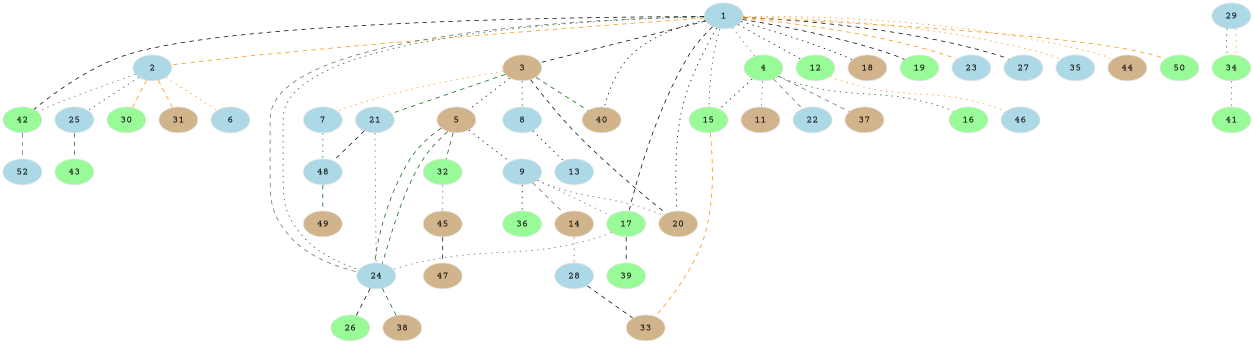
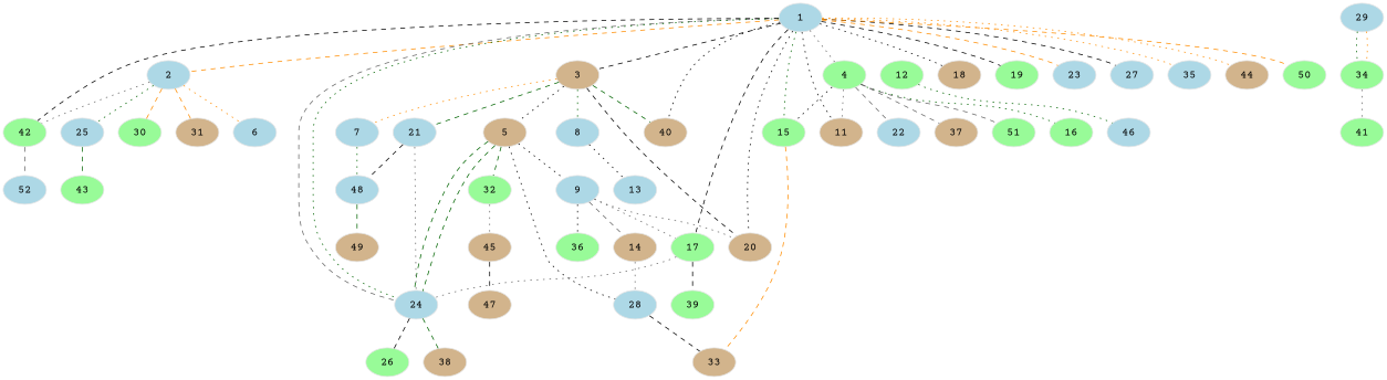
  graph {
    fontname="Courier Prime"
    node [color=gray90 fillcolor=lightblue fontname="Courier Prime" style=filled]
    edge [color=black fontname="Courier Prime" style=dotted]
    1
    2
    3 [fillcolor=tan]
    4 [fillcolor=palegreen]
    12 [fillcolor=palegreen]
    15 [fillcolor=palegreen]
    17 [fillcolor=palegreen]
    18 [fillcolor=tan]
    19 [fillcolor=palegreen]
    20 [fillcolor=tan]
    23
    24
    27
    35
    40 [fillcolor=tan]
    42 [fillcolor=palegreen]
    44 [fillcolor=tan]
    50 [fillcolor=palegreen]
    6
    25
    30 [fillcolor=palegreen]
    31 [fillcolor=tan]
    5 [fillcolor=tan]
    7
    8
    21
    11 [fillcolor=tan]
    16 [fillcolor=palegreen]
    22
    37 [fillcolor=tan]
+   51 [fillcolor=palegreen]
    46
    33 [fillcolor=tan]
    39 [fillcolor=palegreen]
    26 [fillcolor=palegreen]
    38 [fillcolor=tan]
    52
    43 [fillcolor=palegreen]
    9
    28
    32 [fillcolor=palegreen]
    48
    13
    14 [fillcolor=tan]
    36 [fillcolor=palegreen]
    45 [fillcolor=tan]
    49 [fillcolor=tan]
    34 [fillcolor=palegreen]
    29
    41 [fillcolor=palegreen]
    47 [fillcolor=tan]
    1 -- 2 [color=darkorange style=dashed]
    1 -- 3 [style=dashed]
    1 -- 4 [color=gray40]
-   1 -- 12
+   1 -- 11
    1 -- 15 [color=darkgreen]
    1 -- 17 [style=dashed]
    1 -- 18
    1 -- 19 [style=dashed]
    1 -- 20
    1 -- 23 [color=darkorange style=dashed]
    1 -- 24 [color=gray40 style=dashed]
    1 -- 24 [color=darkgreen]
    1 -- 27 [style=dashed]
    1 -- 35 [color=darkorange]
    1 -- 40
    1 -- 42 [style=dashed]
    1 -- 44 [color=darkorange]
    1 -- 50 [color=darkorange style=dashed]
    2 -- 42 [color=gray40]
    2 -- 6 [color=darkorange]
    2 -- 25 [color=darkgreen]
    2 -- 30 [color=darkorange style=dashed]
    2 -- 31 [color=darkorange style=dashed]
    3 -- 20 [style=dashed]
    3 -- 40 [color=darkgreen style=dashed]
    3 -- 5
    3 -- 7 [color=darkorange]
    3 -- 8 [color=darkgreen]
    3 -- 21 [color=darkgreen style=dashed]
    4 -- 15
    4 -- 11 [color=gray40]
    4 -- 16 [color=darkgreen]
    4 -- 22 [color=gray40 style=dashed]
    4 -- 37 [color=gray40 style=dashed]
-   12 -- 46 [color=darkorange]
+   4 -- 51 [color=gray40 style=dashed]
+   12 -- 46 [color=darkgreen]
    15 -- 33 [color=darkorange style=dashed]
    17 -- 24 [color=gray40]
    17 -- 39 [style=dashed]
    24 -- 26 [style=dashed]
    24 -- 38 [color=darkgreen style=dashed]
    42 -- 52 [color=gray40 style=dashed]
    25 -- 43 [color=darkgreen style=dashed]
    5 -- 24 [color=darkgreen style=dashed]
    5 -- 24 [color=darkgreen style=dashed]
    5 -- 9
+   5 -- 28
    5 -- 32 [color=darkgreen style=dashed]
    7 -- 48 [color=darkgreen]
    8 -- 13
    21 -- 24 [color=gray40]
    21 -- 48 [style=dashed]
    9 -- 17 [color=gray40]
    9 -- 20 [color=gray40]
    9 -- 14 [color=gray40 style=dashed]
    9 -- 36
    28 -- 33 [style=dashed]
    32 -- 45 [color=gray40]
    48 -- 49 [color=darkgreen style=dashed]
    14 -- 28 [color=gray40]
    45 -- 47 [style=dashed]
    34 -- 41 [color=gray40]
    29 -- 34 [color=darkgreen]
    29 -- 34 [color=darkorange]
  }
